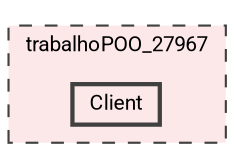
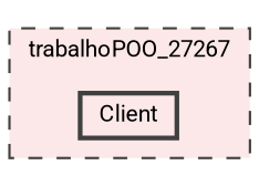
  digraph {
    compound=true
    rankdir=LR
    fontname=Roboto
    n1 [color=grey25 fillcolor="#fce8e8" fontname=Roboto fontsize=10 height=0.2 label=Client shape=box style="filled,bold" width=0.4]
    subgraph cluster_1 {
      bgcolor="#fce8e8"
      fontsize=10
-     label=trabalhoPOO_27967
+     label=trabalhoPOO_27267
      pencolor=grey25
      style="filled,dashed"
      n1
    }
  }
